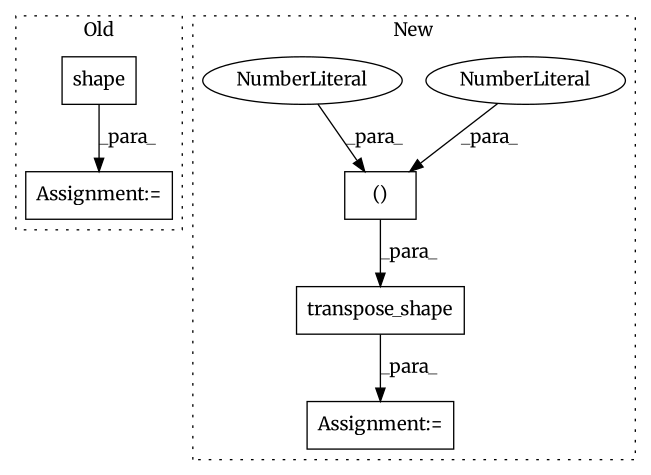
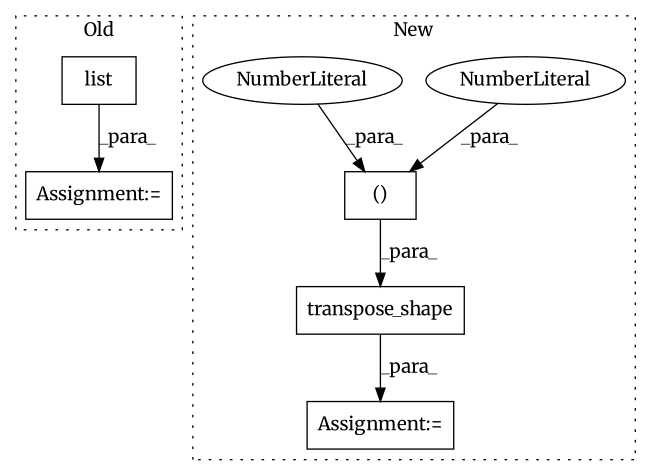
  digraph {
    fontname=Merriweather
    node [a=32 l=1 shape=box fontname=Merriweather]
    edge [fontname=Merriweather]
-   n1 [l="5,1" label=shape s="58378,58395"]
+   n1 [l="5,1" label=list s="58378,58395"]
    n2 [a=7 label="Assignment:=" s=58544]
    n3 [l="16,2" label=transpose_shape s="58378,58460"]
    n4 [a=106 l=29 label="()" s=58431]
    n5 [a=34 label=NumberLiteral s=58445 shape=ellipse]
    n6 [a=34 label=NumberLiteral s=58459 shape=ellipse]
    n7 [a=7 label="Assignment:=" s=58377]
    subgraph cluster_1 {
      label=Old
      style=dotted
      n1
      n2
    }
    subgraph cluster_2 {
      label=New
      style=dotted
      n3
      n4
      n5
      n6
      n7
    }
    n1 -> n2 [label=_para_]
    n3 -> n7 [label=_para_]
    n4 -> n3 [label=_para_]
    n5 -> n4 [label=_para_]
    n6 -> n4 [label=_para_]
  }
